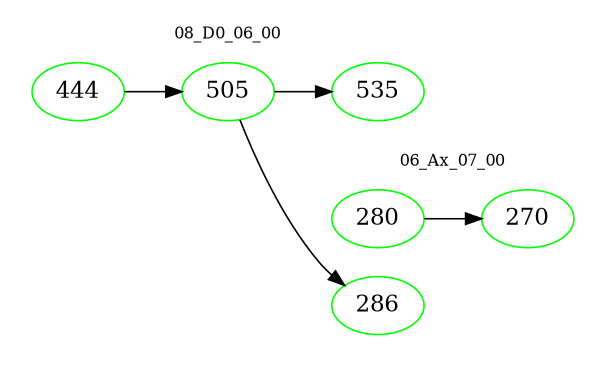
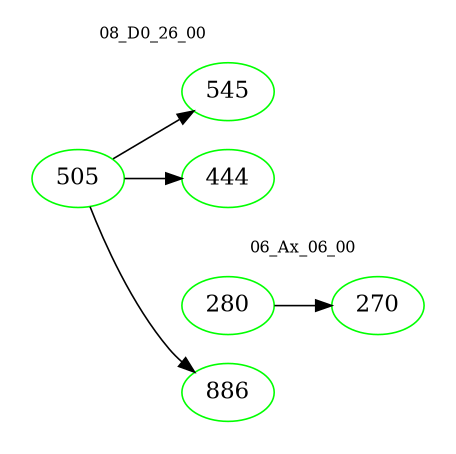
  digraph {
    rankdir=LR
    node [color=green]
    edge [color=black]
    n1 [label=280]
    n2 [label=270]
-   n3 [label=286]
+   n3 [label=886]
    n4 [label=444]
    n5 [label=505]
-   n6 [label=535]
+   n6 [label=545]
    subgraph cluster_1 {
      color=white
      fontsize=10
-     label="06_Ax_07_00"
+     label="06_Ax_06_00"
      n1
      n2
      n3
    }
    subgraph cluster_2 {
      color=white
      fontsize=10
-     label="08_D0_06_00"
+     label="08_D0_26_00"
      n4
      n5
      n6
    }
    n1 -> n2
-   n4 -> n5
+   n5 -> n4
    n5 -> n3
    n5 -> n6
  }
